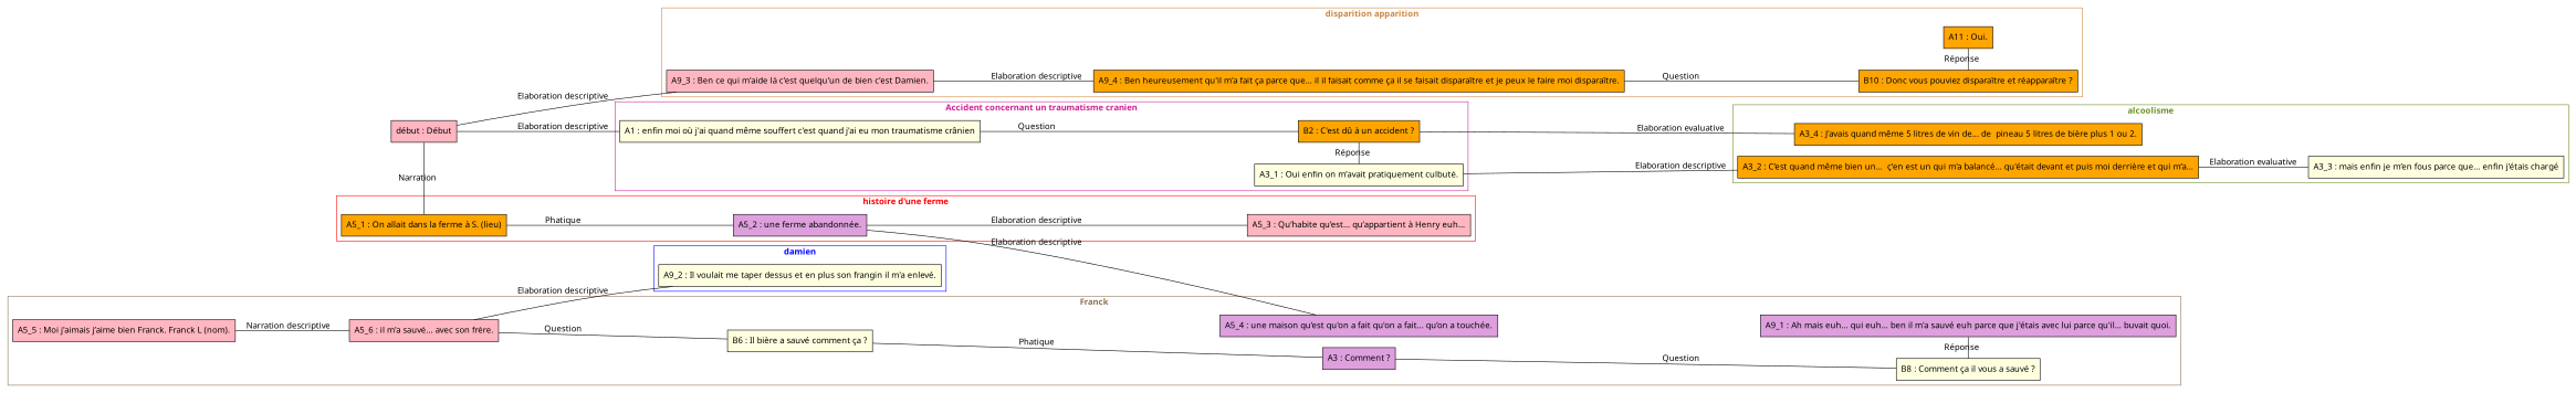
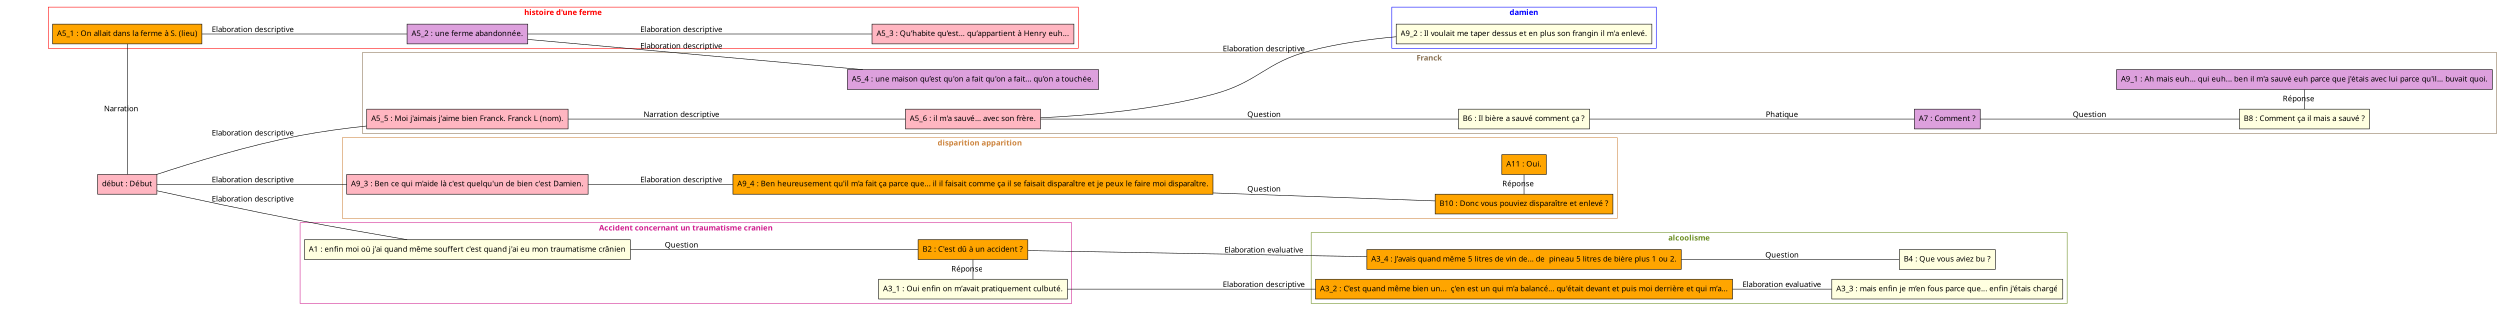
  digraph {
    fontname="Noto Sans"
    newrank=true
    rankdir=LR
    node [fillcolor=lightyellow fontname="Noto Sans" shape=box style=filled]
    edge [dir=none fontname="Noto Sans" weight=2]
    n1 [label="A1 : enfin moi où j'ai quand même souffert c'est quand j'ai eu mon traumatisme crânien"]
    n2 [fillcolor=orange label="B2 : C'est dû à un accident ?"]
    n3 [label="A3_1 : Oui enfin on m’avait pratiquement culbuté."]
    n4 [fillcolor=orange label="A3_2 : C’est quand même bien un...  ç'en est un qui m'a balancé... qu'était devant et puis moi derrière et qui m’a..."]
    n5 [label="A3_3 : mais enfin je m’en fous parce que... enfin j'étais chargé"]
    n6 [fillcolor=orange label="A3_4 : J'avais quand même 5 litres de vin de... de  pineau 5 litres de bière plus 1 ou 2."]
+   n7 [label="B4 : Que vous aviez bu ?"]
    n8 [fillcolor=orange label="A5_1 : On allait dans la ferme à S. (lieu)"]
    n9 [fillcolor=plum label="A5_2 : une ferme abandonnée."]
    n10 [fillcolor=lightpink label="A5_3 : Qu’habite qu’est... qu’appartient à Henry euh..."]
    n11 [fillcolor=plum label="A5_4 : une maison qu’est qu'on a fait qu'on a fait... qu’on a touchée."]
    n12 [fillcolor=lightpink label="A5_5 : Moi j'aimais j’aime bien Franck. Franck L (nom)."]
    n13 [fillcolor=lightpink label="A5_6 : il m'a sauvé... avec son frère."]
    n14 [label="B6 : Il bière a sauvé comment ça ?"]
-   n15 [fillcolor=plum label="A3 : Comment ?"]
-   n16 [label="B8 : Comment ça il vous a sauvé ?"]
+   n15 [fillcolor=plum label="A7 : Comment ?"]
+   n16 [label="B8 : Comment ça il mais a sauvé ?"]
    n17 [fillcolor=plum label="A9_1 : Ah mais euh... qui euh... ben il m'a sauvé euh parce que j'étais avec lui parce qu'il... buvait quoi."]
    n18 [label="A9_2 : Il voulait me taper dessus et en plus son frangin il m'a enlevé."]
    n19 [fillcolor=lightpink label="A9_3 : Ben ce qui m'aide là c'est quelqu'un de bien c'est Damien."]
    n20 [fillcolor=orange label="A9_4 : Ben heureusement qu'il m'a fait ça parce que... il il faisait comme ça il se faisait disparaître et je peux le faire moi disparaître."]
-   n21 [fillcolor=orange label="B10 : Donc vous pouviez disparaître et réapparaître ?"]
+   n21 [fillcolor=orange label="B10 : Donc vous pouviez disparaître et enlevé ?"]
    n22 [fillcolor=orange label="A11 : Oui."]
    zero [style=invis fillcolor=""]
    n24 [fillcolor=lightpink label="début : Début"]
    subgraph cluster_1 {
      color=violetred
      fontcolor=violetred
      label=<<B>Accident concernant un traumatisme cranien</B>>
      n1
      n2
      n3
    }
    subgraph cluster_2 {
      color=olivedrab
      fontcolor=olivedrab
      label=<<B>alcoolisme</B>>
      n4
      n5
      n6
+     n7
    }
    subgraph cluster_3 {
      color=red
      fontcolor=red
      label=<<B>histoire d'une ferme</B>>
      n8
      n9
      n10
    }
    subgraph cluster_4 {
      color=burlywood4
      fontcolor=burlywood4
      label=<<B>Franck</B>>
      n11
      n12
      n13
      n14
      n15
      n16
      n17
    }
    subgraph cluster_5 {
      color=blue
      fontcolor=blue
      label=<<B>damien</B>>
      n18
    }
    subgraph cluster_6 {
      color=peru
      fontcolor=peru
      label=<<B>disparition apparition</B>>
      n19
      n20
      n21
      n22
    }
    n1 -> n2 [label=Question]
    n1 -> n3 [style=invis weight=1 dir=""]
    n2 -> n3 [constraint=false label="Réponse" weight=""]
    n2 -> n6 [label="Elaboration evaluative"]
    n3 -> n4 [label="Elaboration descriptive"]
    n4 -> n5 [label="Elaboration evaluative"]
-   n8 -> n9 [label=Phatique]
+   n6 -> n7 [label=Question]
+   n8 -> n9 [label="Elaboration descriptive"]
    n9 -> n10 [label="Elaboration descriptive"]
    n9 -> n11 [label="Elaboration descriptive"]
    n12 -> n13 [label="Narration descriptive"]
    n13 -> n14 [label=Question]
    n13 -> n18 [label="Elaboration descriptive"]
    n14 -> n15 [label=Phatique]
    n15 -> n16 [label=Question]
    n15 -> n17 [style=invis weight=1 dir=""]
    n16 -> n17 [constraint=false label="Réponse" weight=""]
    n19 -> n20 [label="Elaboration descriptive"]
    n20 -> n21 [label=Question]
    n20 -> n22 [style=invis weight=1 dir=""]
    n21 -> n22 [constraint=false label="Réponse" weight=""]
    zero -> n8 [style=invis weight=1 dir=""]
    zero -> n24 [style=invis dir="" weight=""]
    n24 -> n1 [label="Elaboration descriptive"]
    n24 -> n8 [constraint=false label=Narration weight=""]
+   n24 -> n12 [label="Elaboration descriptive"]
    n24 -> n19 [label="Elaboration descriptive"]
  }
